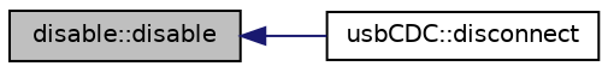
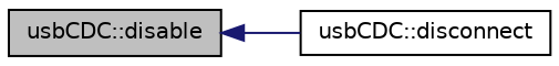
  digraph {
    rankdir=LR
    node [color=black fontname=Helvetica fontsize=10 shape=record style=filled]
-   n1 [fillcolor=grey75 fontcolor=black height=0.2 label="disable::disable" width=0.4]
+   n1 [fillcolor=grey75 fontcolor=black height=0.2 label="usbCDC::disable" width=0.4]
    n2 [fillcolor=white height=0.2 label="usbCDC::disconnect" width=0.4]
    n1 -> n2 [color=midnightblue dir=back fontname=Helvetica fontsize=10 labelfontname=Helvetica labelfontsize=10 style=solid]
  }
